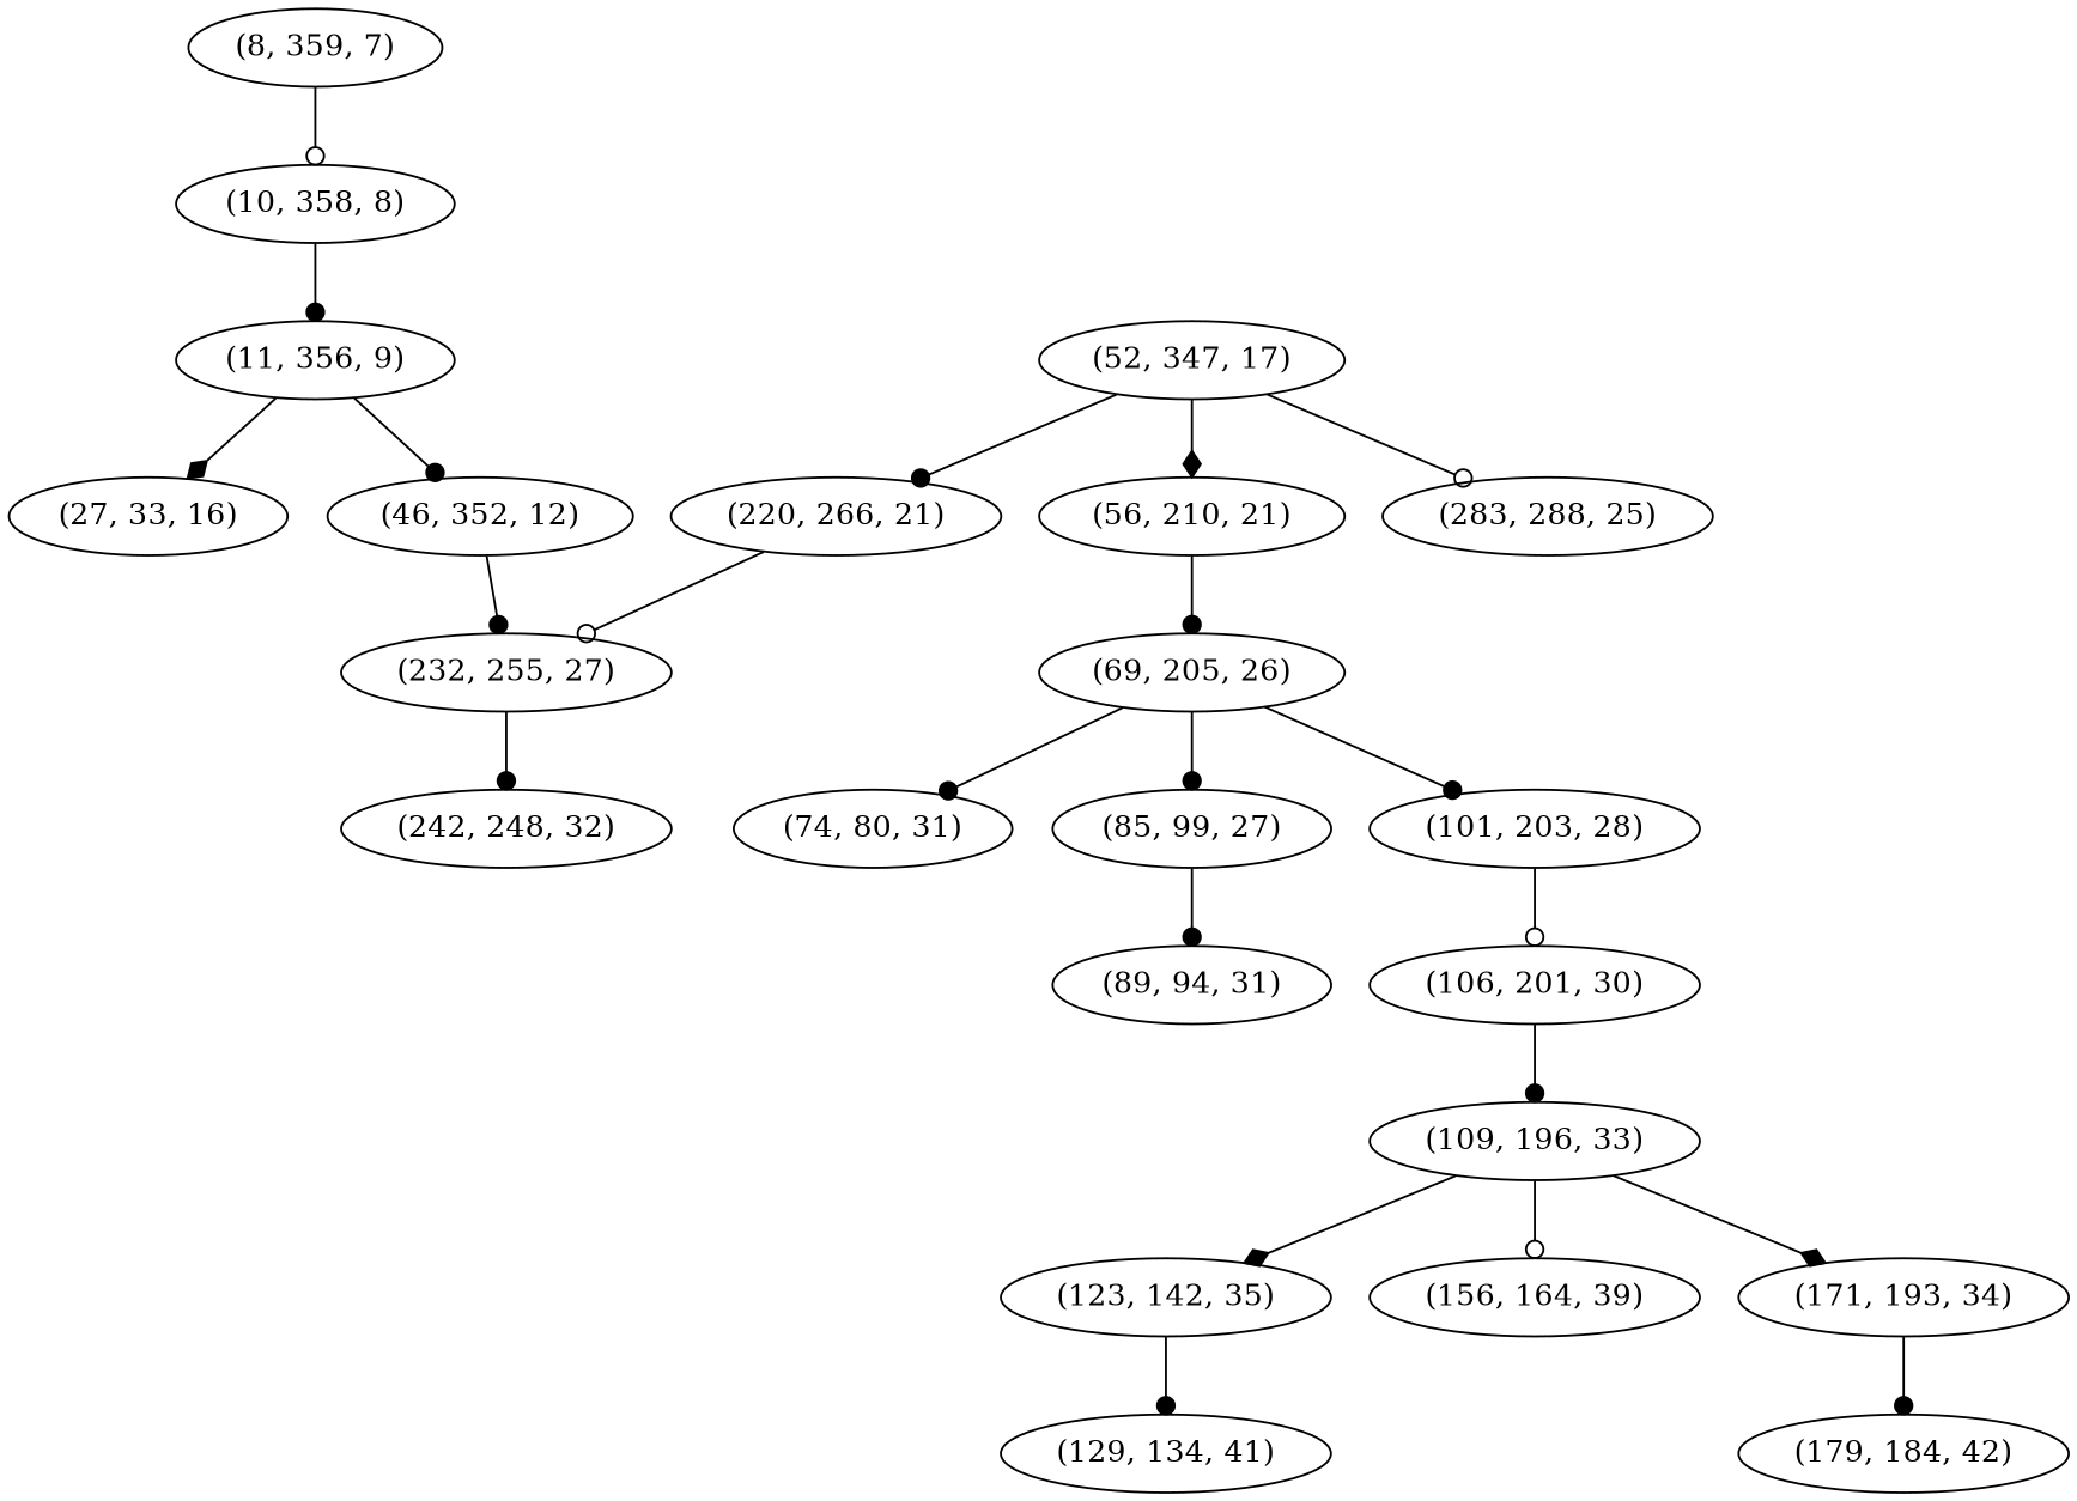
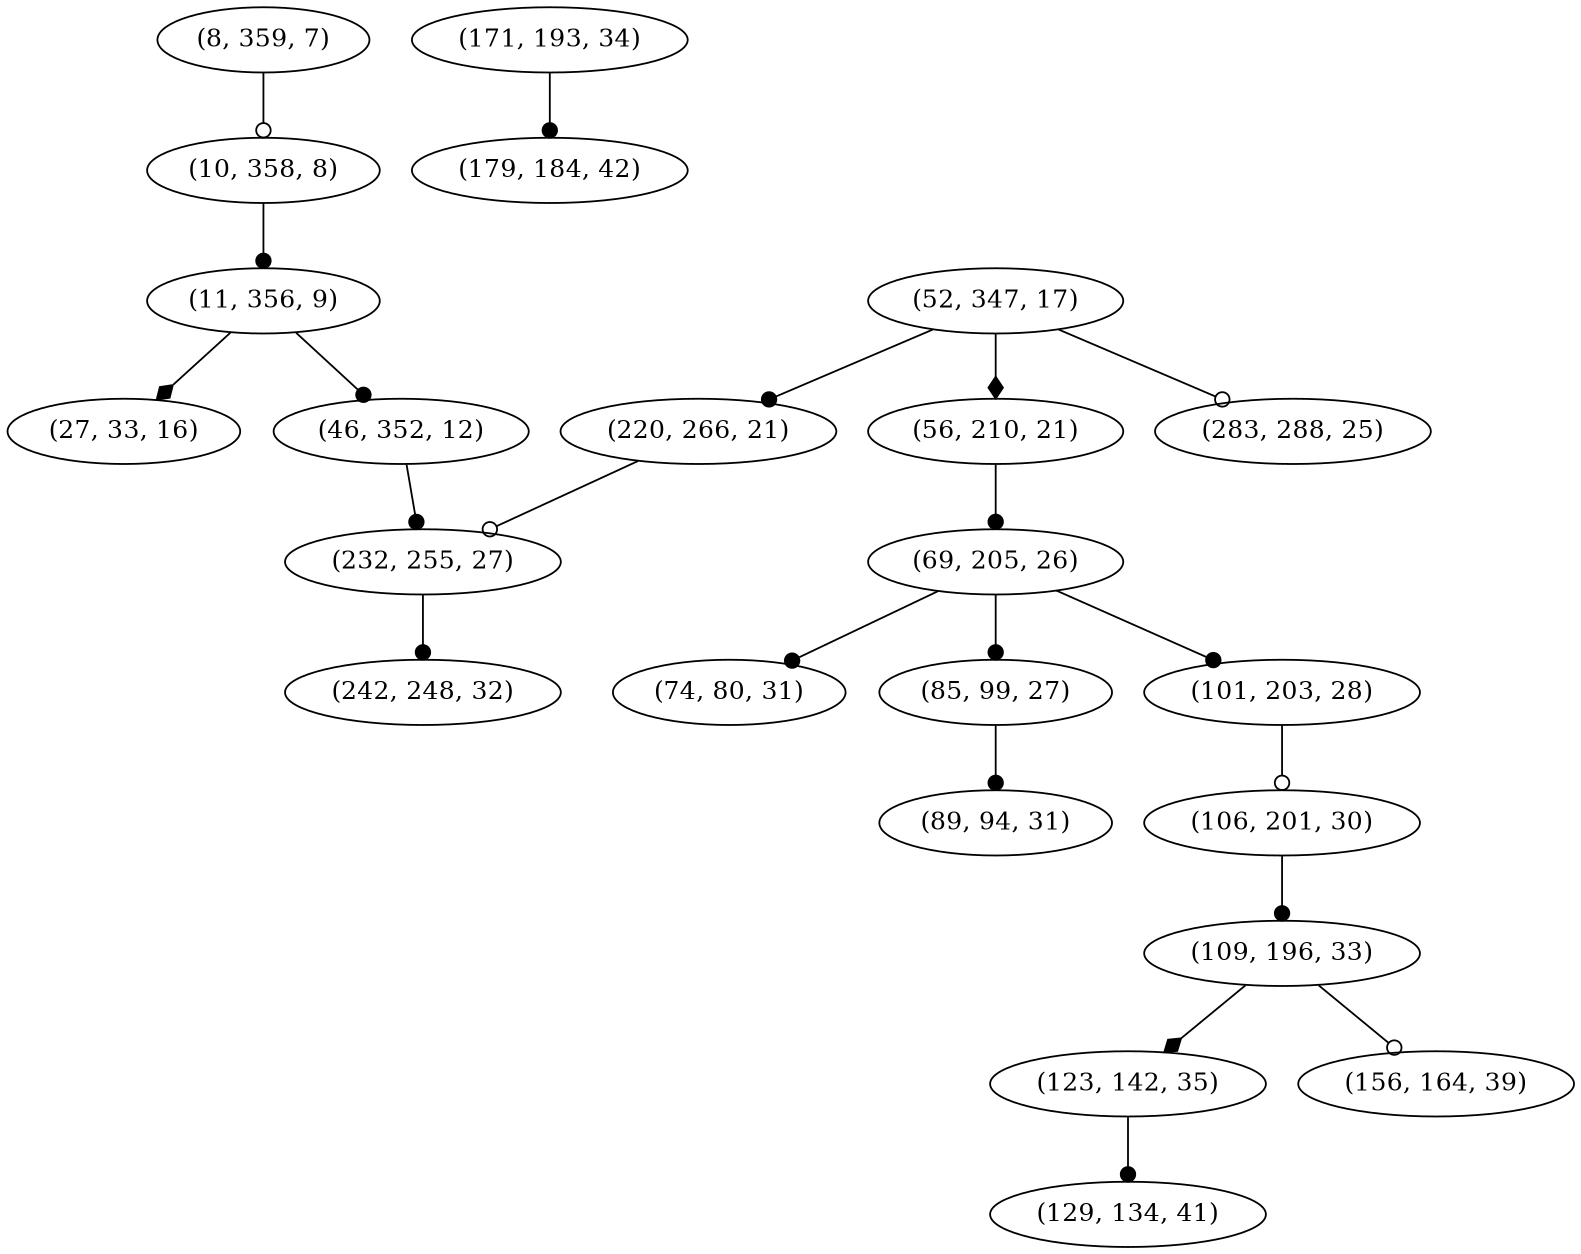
  digraph {
    edge [arrowhead=dot]
    "(8, 359, 7)"
    "(10, 358, 8)"
    "(11, 356, 9)"
    "(27, 33, 16)"
    "(46, 352, 12)"
    "(232, 255, 27)"
    "(52, 347, 17)"
    "(56, 210, 21)"
    "(220, 266, 21)"
    "(283, 288, 25)"
    "(69, 205, 26)"
    "(74, 80, 31)"
    "(85, 99, 27)"
    "(101, 203, 28)"
    "(89, 94, 31)"
    "(106, 201, 30)"
    "(109, 196, 33)"
    "(123, 142, 35)"
    "(156, 164, 39)"
    "(171, 193, 34)"
    "(129, 134, 41)"
    "(179, 184, 42)"
    "(242, 248, 32)"
    "(8, 359, 7)" -> "(10, 358, 8)" [arrowhead=odot]
    "(10, 358, 8)" -> "(11, 356, 9)"
    "(11, 356, 9)" -> "(27, 33, 16)" [arrowhead=diamond]
    "(11, 356, 9)" -> "(46, 352, 12)"
    "(46, 352, 12)" -> "(232, 255, 27)"
    "(232, 255, 27)" -> "(242, 248, 32)"
    "(52, 347, 17)" -> "(56, 210, 21)" [arrowhead=diamond]
    "(52, 347, 17)" -> "(220, 266, 21)"
    "(52, 347, 17)" -> "(283, 288, 25)" [arrowhead=odot]
    "(56, 210, 21)" -> "(69, 205, 26)"
    "(220, 266, 21)" -> "(232, 255, 27)" [arrowhead=odot]
    "(69, 205, 26)" -> "(74, 80, 31)"
    "(69, 205, 26)" -> "(85, 99, 27)"
    "(69, 205, 26)" -> "(101, 203, 28)"
    "(85, 99, 27)" -> "(89, 94, 31)"
    "(101, 203, 28)" -> "(106, 201, 30)" [arrowhead=odot]
    "(106, 201, 30)" -> "(109, 196, 33)"
    "(109, 196, 33)" -> "(123, 142, 35)" [arrowhead=diamond]
    "(109, 196, 33)" -> "(156, 164, 39)" [arrowhead=odot]
-   "(109, 196, 33)" -> "(171, 193, 34)" [arrowhead=diamond]
    "(123, 142, 35)" -> "(129, 134, 41)"
    "(171, 193, 34)" -> "(179, 184, 42)"
  }
